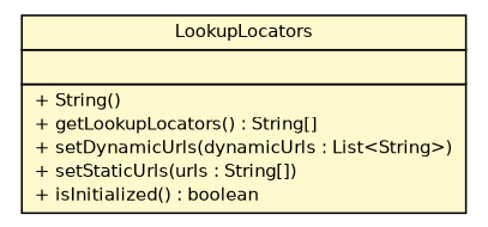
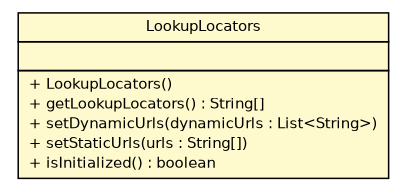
  digraph {
    nodesep=0.25
    ranksep=0.5
-   n1 [fontcolor=black fontname=Helvetica fontsize=10.0 label=<<table title="sorcer.core.LookupLocators" border="0" cellborder="1" cellspacing="0" cellpadding="2" port="p" bgcolor="lemonChiffon" href="./LookupLocators.html"> 		<tr><td><table border="0" cellspacing="0" cellpadding="1"> <tr><td align="center" balign="center"> LookupLocators </td></tr> 		</table></td></tr> 		<tr><td><table border="0" cellspacing="0" cellpadding="1"> <tr><td align="left" balign="left">  </td></tr> 		</table></td></tr> 		<tr><td><table border="0" cellspacing="0" cellpadding="1"> <tr><td align="left" balign="left"> + String() </td></tr> <tr><td align="left" balign="left"> + getLookupLocators() : String[] </td></tr> <tr><td align="left" balign="left"> + setDynamicUrls(dynamicUrls : List&lt;String&gt;) </td></tr> <tr><td align="left" balign="left"> + setStaticUrls(urls : String[]) </td></tr> <tr><td align="left" balign="left"> + isInitialized() : boolean </td></tr> 		</table></td></tr> 		</table>> shape=plaintext]
+   n1 [fontcolor=black fontname=Helvetica fontsize=10.0 label=<<table title="sorcer.core.LookupLocators" border="0" cellborder="1" cellspacing="0" cellpadding="2" port="p" bgcolor="lemonChiffon" href="./LookupLocators.html"> 		<tr><td><table border="0" cellspacing="0" cellpadding="1"> <tr><td align="center" balign="center"> LookupLocators </td></tr> 		</table></td></tr> 		<tr><td><table border="0" cellspacing="0" cellpadding="1"> <tr><td align="left" balign="left">  </td></tr> 		</table></td></tr> 		<tr><td><table border="0" cellspacing="0" cellpadding="1"> <tr><td align="left" balign="left"> + LookupLocators() </td></tr> <tr><td align="left" balign="left"> + getLookupLocators() : String[] </td></tr> <tr><td align="left" balign="left"> + setDynamicUrls(dynamicUrls : List&lt;String&gt;) </td></tr> <tr><td align="left" balign="left"> + setStaticUrls(urls : String[]) </td></tr> <tr><td align="left" balign="left"> + isInitialized() : boolean </td></tr> 		</table></td></tr> 		</table>> shape=plaintext]
  }
